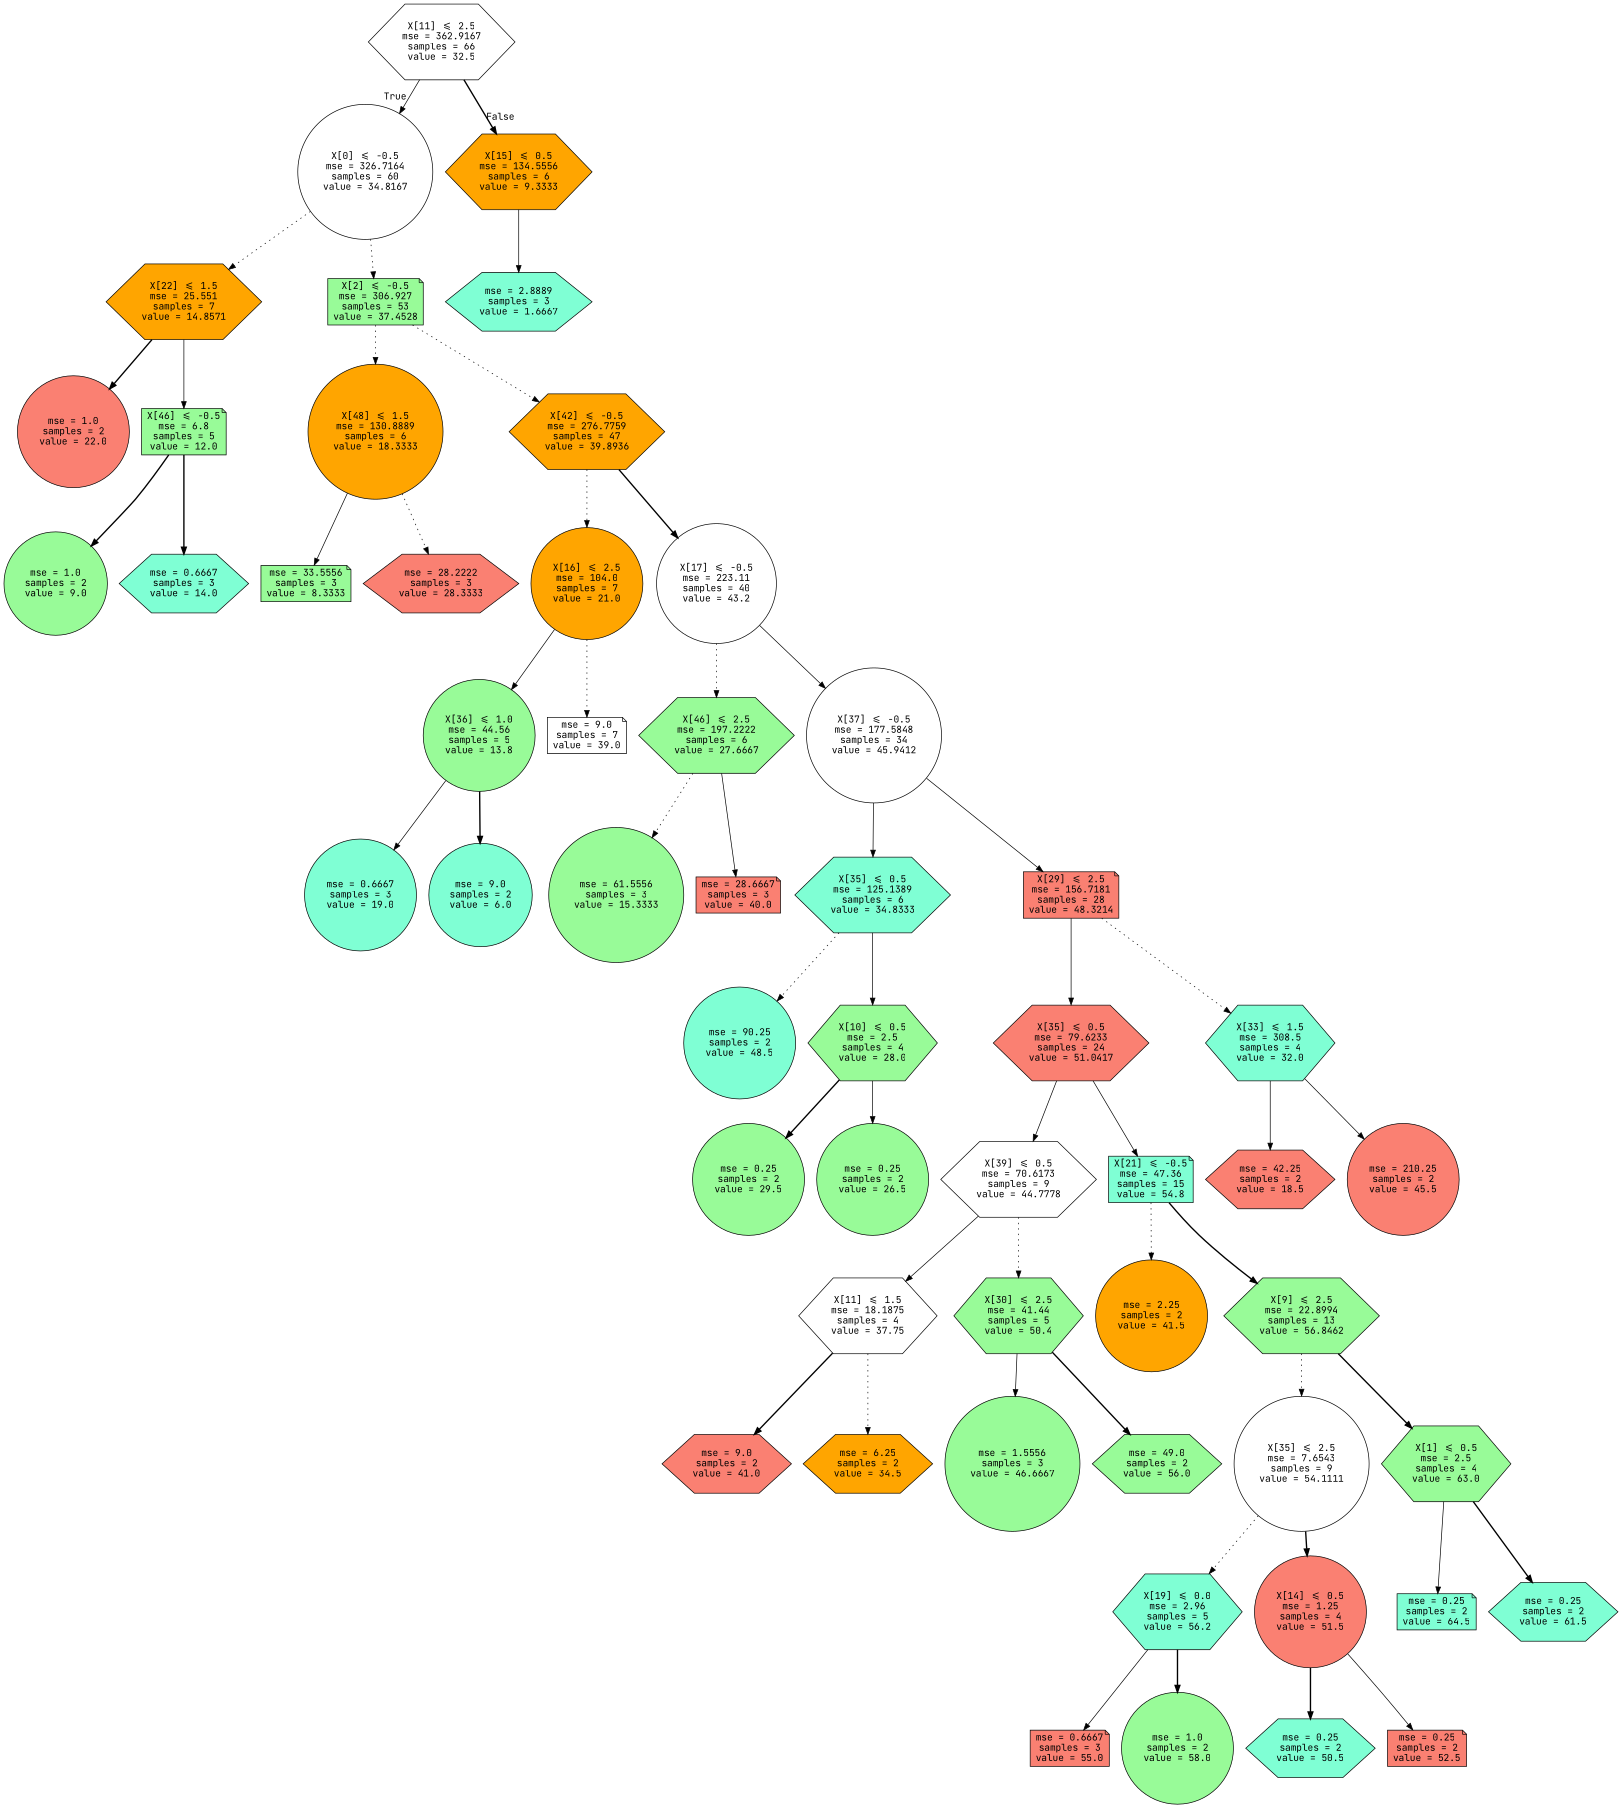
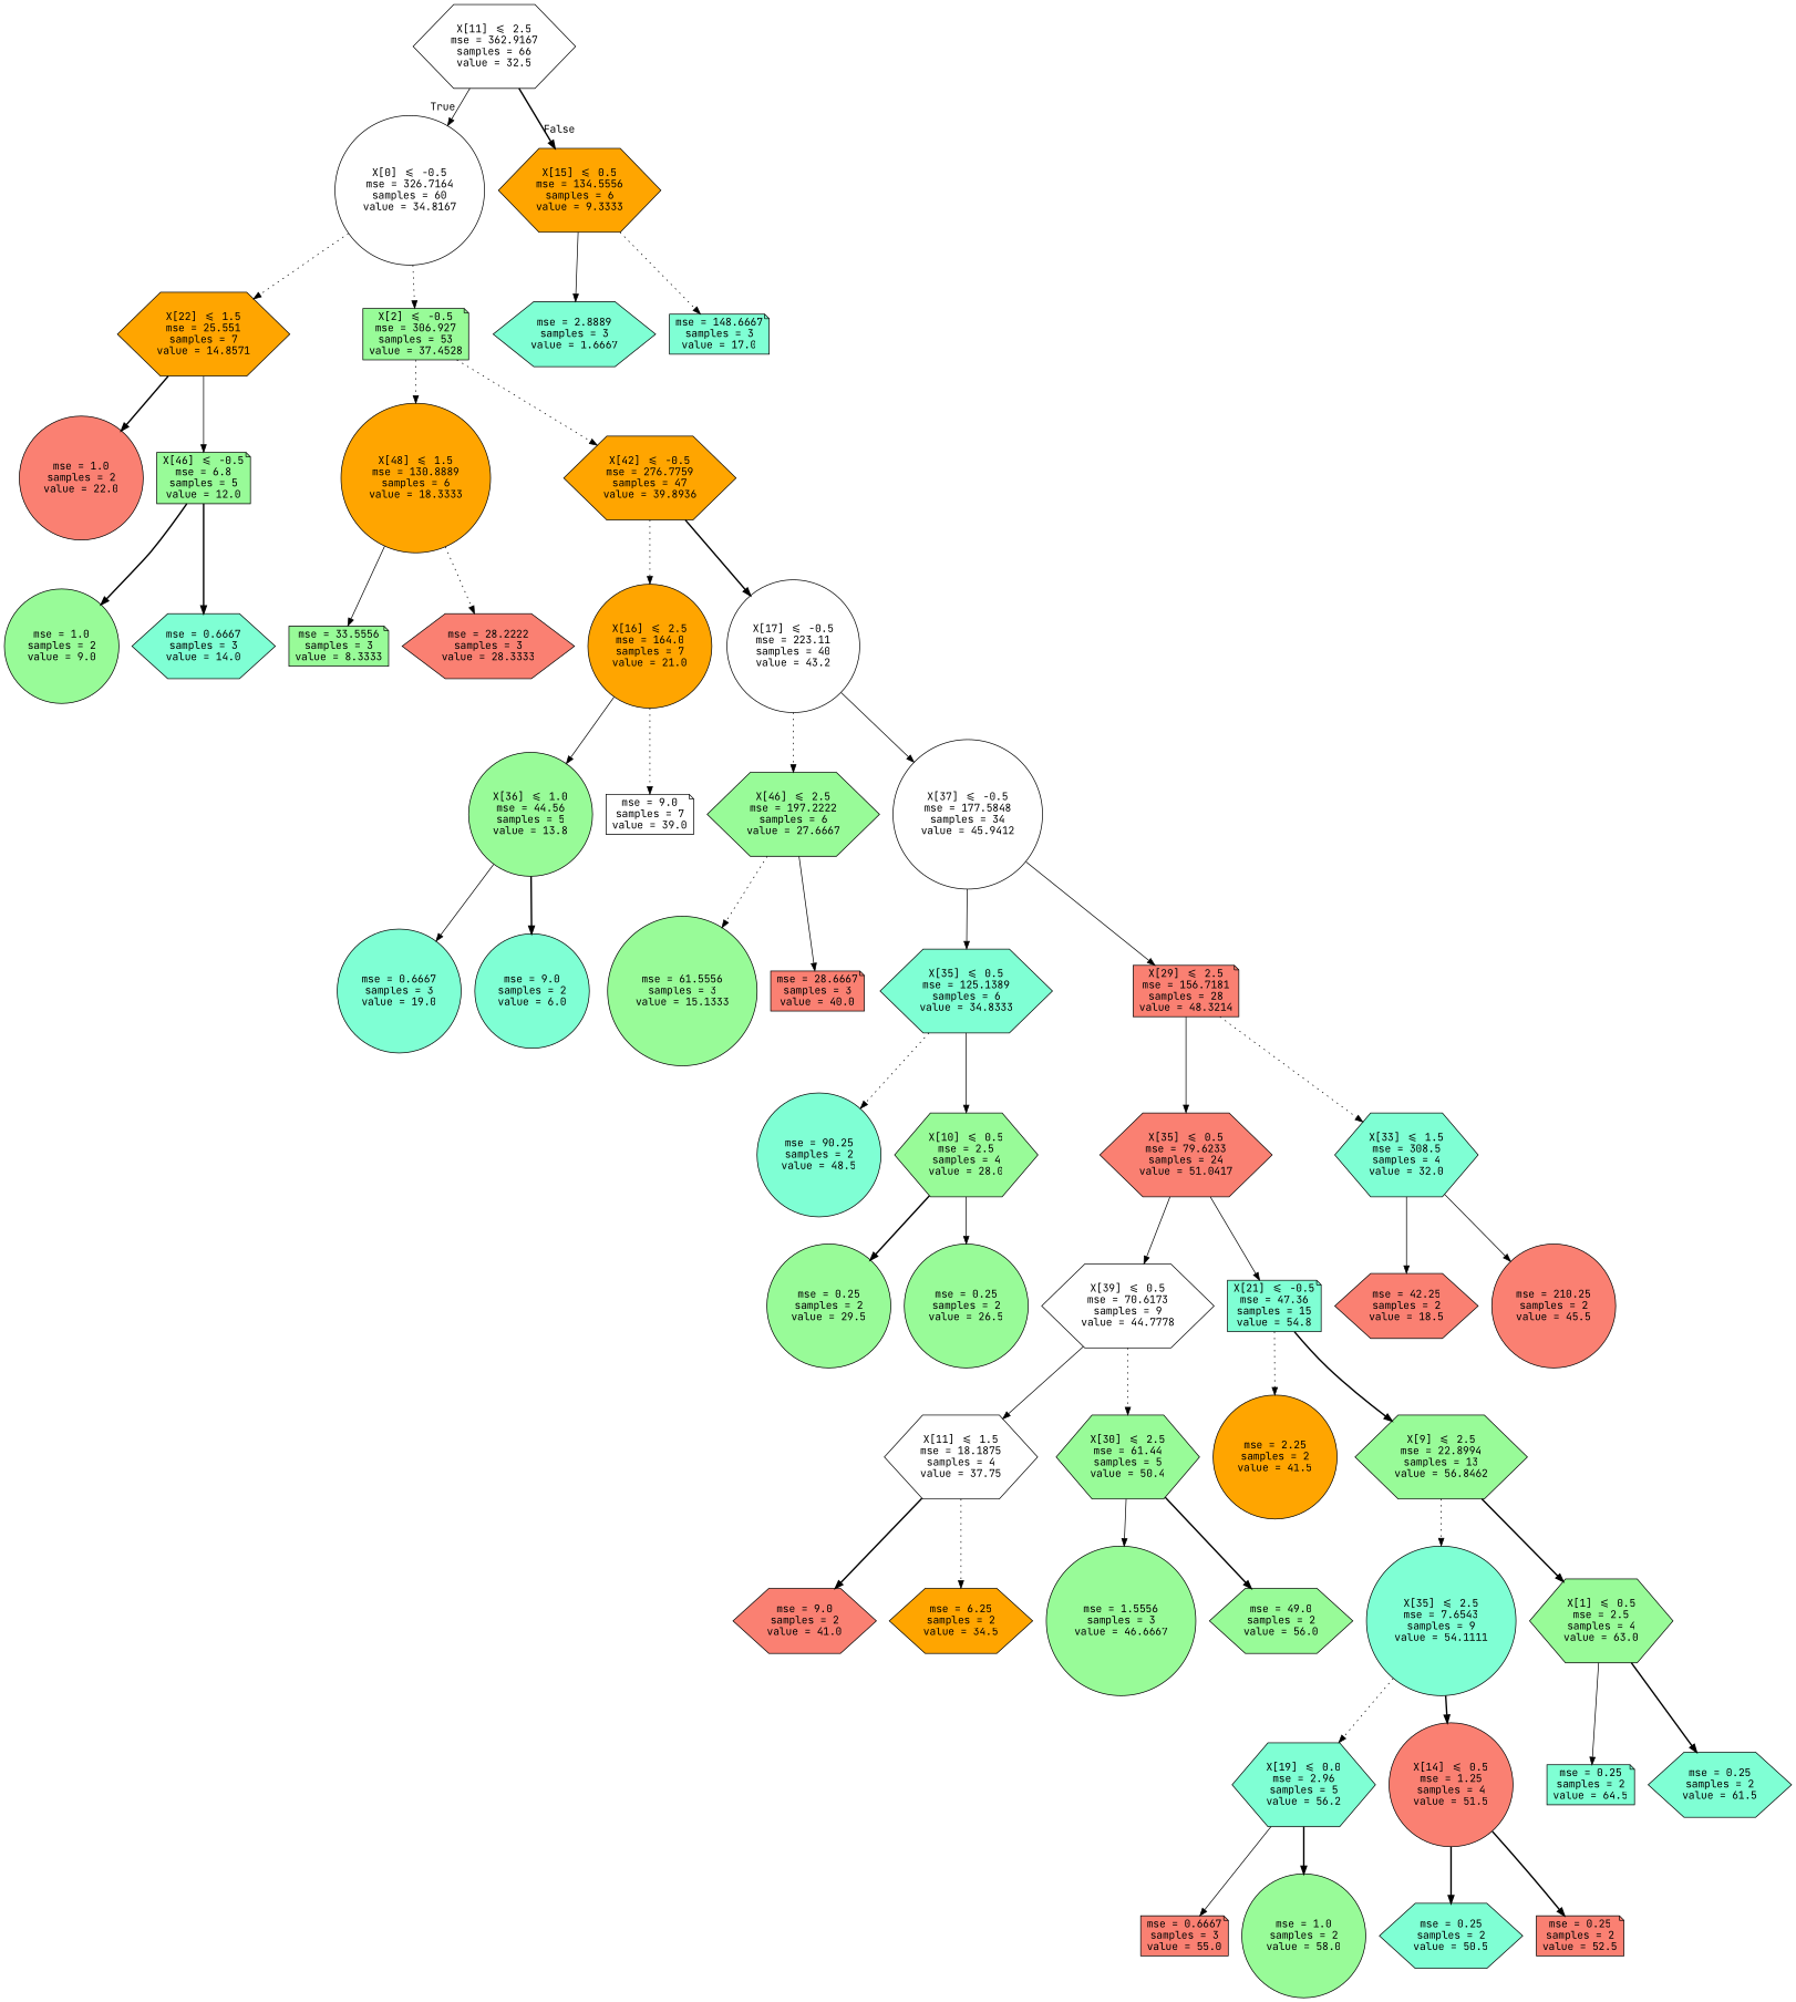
  digraph {
    fontname="JetBrains Mono"
    node [fillcolor=palegreen fontname="JetBrains Mono" shape=hexagon style=filled]
    edge [fontname="JetBrains Mono" style=solid]
    n1 [fillcolor=white label="X[11] <= 2.5\nmse = 362.9167\nsamples = 66\nvalue = 32.5"]
    n2 [fillcolor=white label="X[0] <= -0.5\nmse = 326.7164\nsamples = 60\nvalue = 34.8167" shape=circle]
    n3 [fillcolor=orange label="X[15] <= 0.5\nmse = 134.5556\nsamples = 6\nvalue = 9.3333"]
    n4 [fillcolor=orange label="X[22] <= 1.5\nmse = 25.551\nsamples = 7\nvalue = 14.8571"]
    n5 [label="X[2] <= -0.5\nmse = 306.927\nsamples = 53\nvalue = 37.4528" shape=note]
    n6 [fillcolor=aquamarine label="mse = 2.8889\nsamples = 3\nvalue = 1.6667"]
+   n7 [fillcolor=aquamarine label="mse = 148.6667\nsamples = 3\nvalue = 17.0" shape=note]
    n8 [fillcolor=salmon label="mse = 1.0\nsamples = 2\nvalue = 22.0" shape=circle]
    n9 [label="X[46] <= -0.5\nmse = 6.8\nsamples = 5\nvalue = 12.0" shape=note]
    n10 [fillcolor=orange label="X[48] <= 1.5\nmse = 130.8889\nsamples = 6\nvalue = 18.3333" shape=circle]
    n11 [fillcolor=orange label="X[42] <= -0.5\nmse = 276.7759\nsamples = 47\nvalue = 39.8936"]
    n12 [label="mse = 1.0\nsamples = 2\nvalue = 9.0" shape=circle]
    n13 [fillcolor=aquamarine label="mse = 0.6667\nsamples = 3\nvalue = 14.0"]
    n14 [label="mse = 33.5556\nsamples = 3\nvalue = 8.3333" shape=note]
    n15 [fillcolor=salmon label="mse = 28.2222\nsamples = 3\nvalue = 28.3333"]
-   n16 [fillcolor=orange label="X[16] <= 2.5\nmse = 104.0\nsamples = 7\nvalue = 21.0" shape=circle]
+   n16 [fillcolor=orange label="X[16] <= 2.5\nmse = 164.0\nsamples = 7\nvalue = 21.0" shape=circle]
    n17 [fillcolor=white label="X[17] <= -0.5\nmse = 223.11\nsamples = 40\nvalue = 43.2" shape=circle]
    n18 [label="X[36] <= 1.0\nmse = 44.56\nsamples = 5\nvalue = 13.8" shape=circle]
    n19 [fillcolor=white label="mse = 9.0\nsamples = 7\nvalue = 39.0" shape=note]
    n20 [label="X[46] <= 2.5\nmse = 197.2222\nsamples = 6\nvalue = 27.6667"]
    n21 [fillcolor=white label="X[37] <= -0.5\nmse = 177.5848\nsamples = 34\nvalue = 45.9412" shape=circle]
    n22 [fillcolor=aquamarine label="mse = 0.6667\nsamples = 3\nvalue = 19.0" shape=circle]
    n23 [fillcolor=aquamarine label="mse = 9.0\nsamples = 2\nvalue = 6.0" shape=circle]
-   n24 [label="mse = 61.5556\nsamples = 3\nvalue = 15.3333" shape=circle]
+   n24 [label="mse = 61.5556\nsamples = 3\nvalue = 15.1333" shape=circle]
    n25 [fillcolor=salmon label="mse = 28.6667\nsamples = 3\nvalue = 40.0" shape=note]
    n26 [fillcolor=aquamarine label="X[35] <= 0.5\nmse = 125.1389\nsamples = 6\nvalue = 34.8333"]
    n27 [fillcolor=salmon label="X[29] <= 2.5\nmse = 156.7181\nsamples = 28\nvalue = 48.3214" shape=note]
    n28 [fillcolor=aquamarine label="mse = 90.25\nsamples = 2\nvalue = 48.5" shape=circle]
    n29 [label="X[10] <= 0.5\nmse = 2.5\nsamples = 4\nvalue = 28.0"]
    n30 [fillcolor=salmon label="X[35] <= 0.5\nmse = 79.6233\nsamples = 24\nvalue = 51.0417"]
    n31 [fillcolor=aquamarine label="X[33] <= 1.5\nmse = 308.5\nsamples = 4\nvalue = 32.0"]
    n32 [label="mse = 0.25\nsamples = 2\nvalue = 29.5" shape=circle]
    n33 [label="mse = 0.25\nsamples = 2\nvalue = 26.5" shape=circle]
    n34 [fillcolor=white label="X[39] <= 0.5\nmse = 70.6173\nsamples = 9\nvalue = 44.7778"]
    n35 [fillcolor=aquamarine label="X[21] <= -0.5\nmse = 47.36\nsamples = 15\nvalue = 54.8" shape=note]
    n36 [fillcolor=salmon label="mse = 42.25\nsamples = 2\nvalue = 18.5"]
    n37 [fillcolor=salmon label="mse = 210.25\nsamples = 2\nvalue = 45.5" shape=circle]
    n38 [fillcolor=white label="X[11] <= 1.5\nmse = 18.1875\nsamples = 4\nvalue = 37.75"]
-   n39 [label="X[30] <= 2.5\nmse = 41.44\nsamples = 5\nvalue = 50.4"]
+   n39 [label="X[30] <= 2.5\nmse = 61.44\nsamples = 5\nvalue = 50.4"]
    n40 [fillcolor=orange label="mse = 2.25\nsamples = 2\nvalue = 41.5" shape=circle]
    n41 [label="X[9] <= 2.5\nmse = 22.8994\nsamples = 13\nvalue = 56.8462"]
    n42 [fillcolor=salmon label="mse = 9.0\nsamples = 2\nvalue = 41.0"]
    n43 [fillcolor=orange label="mse = 6.25\nsamples = 2\nvalue = 34.5"]
    n44 [label="mse = 1.5556\nsamples = 3\nvalue = 46.6667" shape=circle]
    n45 [label="mse = 49.0\nsamples = 2\nvalue = 56.0"]
-   n46 [fillcolor=white label="X[35] <= 2.5\nmse = 7.6543\nsamples = 9\nvalue = 54.1111" shape=circle]
+   n46 [fillcolor=aquamarine label="X[35] <= 2.5\nmse = 7.6543\nsamples = 9\nvalue = 54.1111" shape=circle]
    n47 [label="X[1] <= 0.5\nmse = 2.5\nsamples = 4\nvalue = 63.0"]
    n48 [fillcolor=aquamarine label="X[19] <= 0.0\nmse = 2.96\nsamples = 5\nvalue = 56.2"]
    n49 [fillcolor=salmon label="X[14] <= 0.5\nmse = 1.25\nsamples = 4\nvalue = 51.5" shape=circle]
    n50 [fillcolor=aquamarine label="mse = 0.25\nsamples = 2\nvalue = 64.5" shape=note]
    n51 [fillcolor=aquamarine label="mse = 0.25\nsamples = 2\nvalue = 61.5"]
    n52 [fillcolor=salmon label="mse = 0.6667\nsamples = 3\nvalue = 55.0" shape=note]
    n53 [label="mse = 1.0\nsamples = 2\nvalue = 58.0" shape=circle]
    n54 [fillcolor=aquamarine label="mse = 0.25\nsamples = 2\nvalue = 50.5"]
    n55 [fillcolor=salmon label="mse = 0.25\nsamples = 2\nvalue = 52.5" shape=note]
    n1 -> n2 [headlabel=True labelangle=45 labeldistance=2.5]
    n1 -> n3 [headlabel=False labelangle=-45 labeldistance=2.5 style=bold]
    n2 -> n4 [style=dotted]
    n2 -> n5 [style=dotted]
    n3 -> n6
+   n3 -> n7 [style=dotted]
    n4 -> n8 [style=bold]
    n4 -> n9
    n5 -> n10 [style=dotted]
    n5 -> n11 [style=dotted]
    n9 -> n12 [style=bold]
    n9 -> n13 [style=bold]
    n10 -> n14
    n10 -> n15 [style=dotted]
    n11 -> n16 [style=dotted]
    n11 -> n17 [style=bold]
    n16 -> n18
    n16 -> n19 [style=dotted]
    n17 -> n20 [style=dotted]
    n17 -> n21
    n18 -> n22
    n18 -> n23 [style=bold]
    n20 -> n24 [style=dotted]
    n20 -> n25
    n21 -> n26
    n21 -> n27
    n26 -> n28 [style=dotted]
    n26 -> n29
    n27 -> n30
    n27 -> n31 [style=dotted]
    n29 -> n32 [style=bold]
    n29 -> n33
    n30 -> n34
    n30 -> n35
    n31 -> n36
    n31 -> n37
    n34 -> n38
    n34 -> n39 [style=dotted]
    n35 -> n40 [style=dotted]
    n35 -> n41 [style=bold]
    n38 -> n42 [style=bold]
    n38 -> n43 [style=dotted]
    n39 -> n44
    n39 -> n45 [style=bold]
    n41 -> n46 [style=dotted]
    n41 -> n47 [style=bold]
    n46 -> n48 [style=dotted]
    n46 -> n49 [style=bold]
    n47 -> n50
    n47 -> n51 [style=bold]
    n48 -> n52
    n48 -> n53 [style=bold]
    n49 -> n54 [style=bold]
-   n49 -> n55
+   n49 -> n55 [style=bold]
  }
